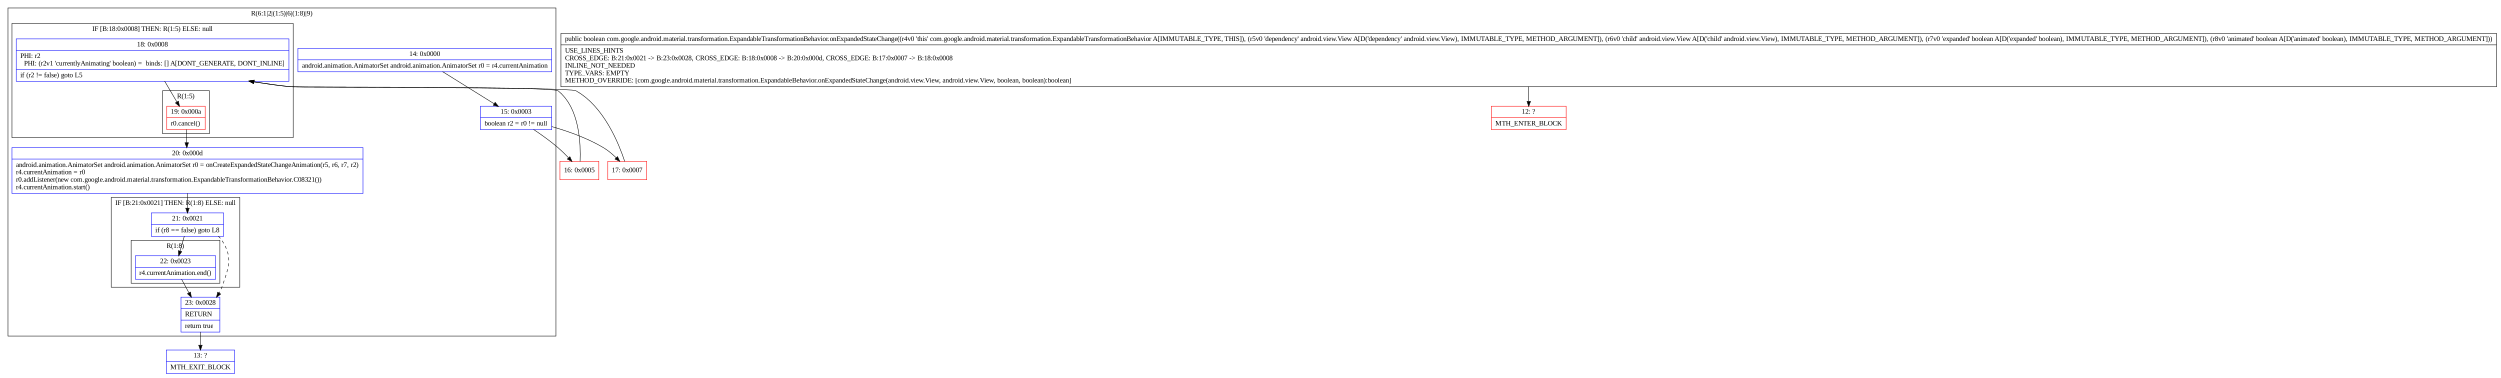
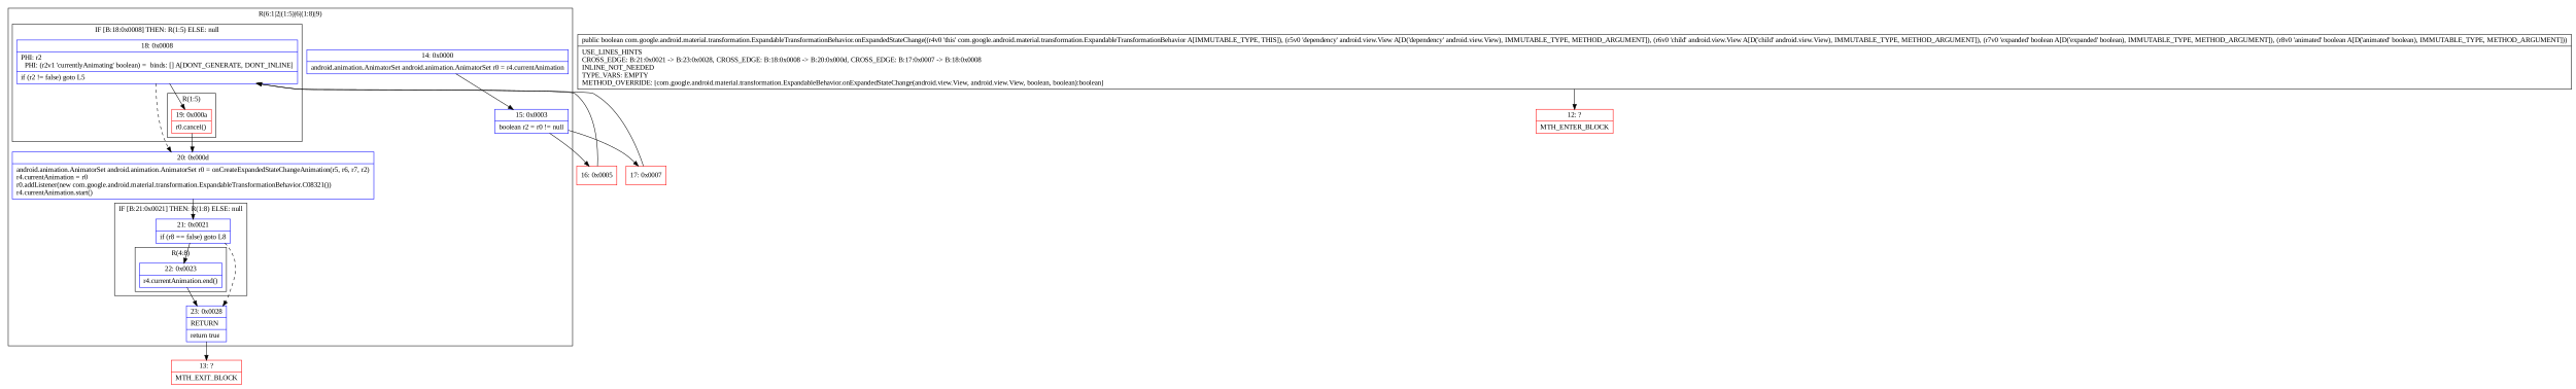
  digraph {
    fontname="Liberation Serif"
    node [color=blue fontname="Liberation Serif" shape=record]
    edge [fontname="Liberation Serif"]
    n1 [color=red label="{19\:\ 0x000a|r0.cancel()\l}"]
    n2 [label="{18\:\ 0x0008|PHI: r2 \l  PHI: (r2v1 'currentlyAnimating' boolean) =  binds: [] A[DONT_GENERATE, DONT_INLINE]\l|if (r2 != false) goto L5\l}"]
    n3 [label="{22\:\ 0x0023|r4.currentAnimation.end()\l}"]
    n4 [label="{21\:\ 0x0021|if (r8 == false) goto L8\l}"]
    n5 [label="{14\:\ 0x0000|android.animation.AnimatorSet android.animation.AnimatorSet r0 = r4.currentAnimation\l}"]
    n6 [label="{15\:\ 0x0003|boolean r2 = r0 != null\l}"]
    n7 [label="{20\:\ 0x000d|android.animation.AnimatorSet android.animation.AnimatorSet r0 = onCreateExpandedStateChangeAnimation(r5, r6, r7, r2)\lr4.currentAnimation = r0\lr0.addListener(new com.google.android.material.transformation.ExpandableTransformationBehavior.C08321())\lr4.currentAnimation.start()\l}"]
    n8 [label="{23\:\ 0x0028|RETURN\l|return true\l}"]
    n9 [color=red label="{16\:\ 0x0005}"]
    n10 [color=red label="{17\:\ 0x0007}"]
-   n11 [label="{13\:\ ?|MTH_EXIT_BLOCK\l}"]
+   n11 [color=red label="{13\:\ ?|MTH_EXIT_BLOCK\l}"]
    n12 [color=red label="{12\:\ ?|MTH_ENTER_BLOCK\l}"]
    n13 [label="{public boolean com.google.android.material.transformation.ExpandableTransformationBehavior.onExpandedStateChange((r4v0 'this' com.google.android.material.transformation.ExpandableTransformationBehavior A[IMMUTABLE_TYPE, THIS]), (r5v0 'dependency' android.view.View A[D('dependency' android.view.View), IMMUTABLE_TYPE, METHOD_ARGUMENT]), (r6v0 'child' android.view.View A[D('child' android.view.View), IMMUTABLE_TYPE, METHOD_ARGUMENT]), (r7v0 'expanded' boolean A[D('expanded' boolean), IMMUTABLE_TYPE, METHOD_ARGUMENT]), (r8v0 'animated' boolean A[D('animated' boolean), IMMUTABLE_TYPE, METHOD_ARGUMENT]))  | USE_LINES_HINTS\lCROSS_EDGE: B:21:0x0021 \-\> B:23:0x0028, CROSS_EDGE: B:18:0x0008 \-\> B:20:0x000d, CROSS_EDGE: B:17:0x0007 \-\> B:18:0x0008\lINLINE_NOT_NEEDED\lTYPE_VARS: EMPTY\lMETHOD_OVERRIDE: [com.google.android.material.transformation.ExpandableBehavior.onExpandedStateChange(android.view.View, android.view.View, boolean, boolean):boolean]\l}" color=""]
    subgraph cluster_1 {
      label="R(6:1|2|(1:5)|6|(1:8)|9)"
      n5
      n6
      n7
      n8
      subgraph cluster_2 {
        label="IF [B:18:0x0008] THEN: R(1:5) ELSE: null"
        n2
        subgraph cluster_3 {
          label="R(1:5)"
          n1
        }
      }
      subgraph cluster_4 {
        label="IF [B:21:0x0021] THEN: R(1:8) ELSE: null"
        n4
        subgraph cluster_5 {
-         label="R(1:8)"
+         label="R(4:8)"
          n3
        }
      }
    }
    n1 -> n7
    n2 -> n1
+   n2 -> n7 [style=dashed]
    n3 -> n8
    n4 -> n3
    n4 -> n8 [style=dashed]
    n5 -> n6
    n6 -> n9
    n6 -> n10
    n7 -> n4
    n8 -> n11
    n9 -> n2
    n10 -> n2
    n13 -> n12
  }
